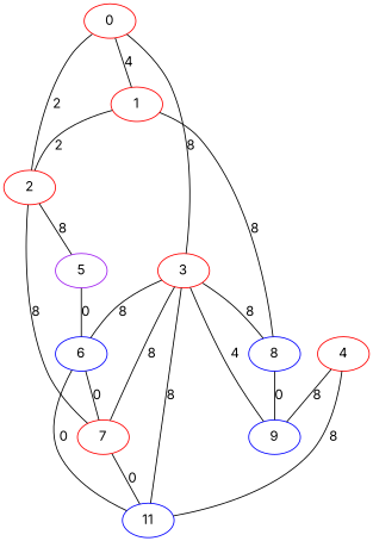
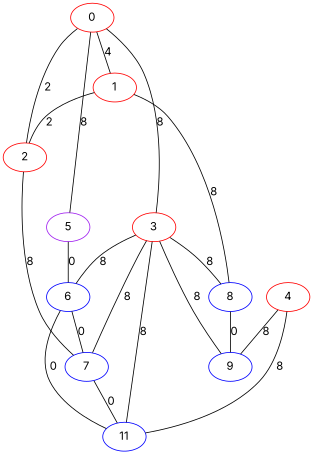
  graph {
    fontname=Inter
    node [color=red fontname=Inter weight=1]
    edge [fontname=Inter]
    0
    1
    2
    5 [color=purple weight=4]
    3
    8 [color=blue weight=3]
-   7 [weight=3]
+   7 [color=blue weight=3]
    6 [color=blue weight=3]
    n9 [color=blue label=11 weight=3]
    9 [color=blue weight=3]
    4
    0 -- 1 [label=4]
    0 -- 2 [label=2]
-   2 -- 5 [label=8]
+   0 -- 5 [label=8]
    0 -- 3 [label=8]
    1 -- 2 [label=2]
    1 -- 8 [label=8]
    2 -- 7 [label=8]
    5 -- 6 [label=0]
    3 -- 8 [label=8]
    3 -- 7 [label=8]
    3 -- 6 [label=8]
    3 -- n9 [label=8]
-   3 -- 9 [label=4]
+   3 -- 9 [label=8]
    8 -- 9 [label=0]
    7 -- n9 [label=0]
    6 -- 7 [label=0]
    6 -- n9 [label=0]
    4 -- n9 [label=8]
    4 -- 9 [label=8]
  }
